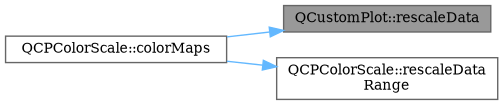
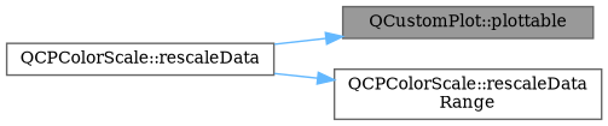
  digraph {
    fontname="DejaVu Serif"
    rankdir=RL
    node [color=grey40 fillcolor=white fontname="DejaVu Serif" fontsize=10 shape=box style=filled]
    edge [color=steelblue1 dir=back fontname="DejaVu Serif" fontsize=10 labelfontname=Helvetica labelfontsize=10 style=solid]
-   n1 [color=gray40 fillcolor=grey60 fontcolor=black height=0.2 label="QCustomPlot::rescaleData" width=0.4]
-   n2 [height=0.2 label="QCPColorScale::colorMaps" width=0.4]
+   n1 [color=gray40 fillcolor=grey60 fontcolor=black height=0.2 label="QCustomPlot::plottable" width=0.4]
+   n2 [height=0.2 label="QCPColorScale::rescaleData" width=0.4]
    n3 [height=0.2 label="QCPColorScale::rescaleData\lRange" width=0.4]
    n1 -> n2
    n3 -> n2
  }
